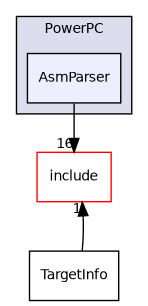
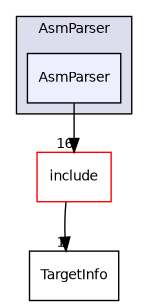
  digraph {
    compound=true
    node [fontname=Helvetica fontsize=10 shape=box]
    edge [labeldistance=1.5 labelfontname=Helvetica labelfontsize=10]
    n1 [fillcolor="#eeeeff" label=AsmParser pencolor=black style=filled]
    n2 [color=red label=include]
    n3 [label=TargetInfo]
    subgraph cluster_1 {
      bgcolor="#ddddee"
      fontname=Helvetica
      fontsize=10
-     label=PowerPC
+     label=AsmParser
      pencolor=black
      n1
    }
    n1 -> n2 [headlabel=16]
-   n3 -> n2 [headlabel=1]
+   n2 -> n3 [headlabel=1]
  }
